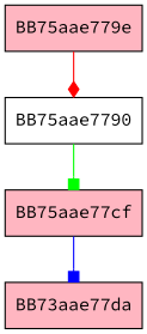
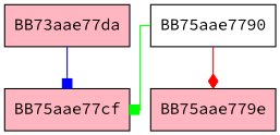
  digraph {
    fontname="Source Code Pro"
    splines=ortho
    node [fillcolor=lightpink fontname="Source Code Pro" shape=box style=filled]
    edge [arrowhead=box fontname="Source Code Pro"]
    BB75aae7790 [fillcolor=white]
    BB75aae77cf
    BB75aae779e
    n4 [label=BB73aae77da]
    BB75aae7790 -> BB75aae77cf [color=green]
-   BB75aae779e -> BB75aae7790 [arrowhead=diamond color=red]
-   BB75aae77cf -> n4 [color=blue]
+   BB75aae7790 -> BB75aae779e [arrowhead=diamond color=red]
+   n4 -> BB75aae77cf [color=blue]
  }
